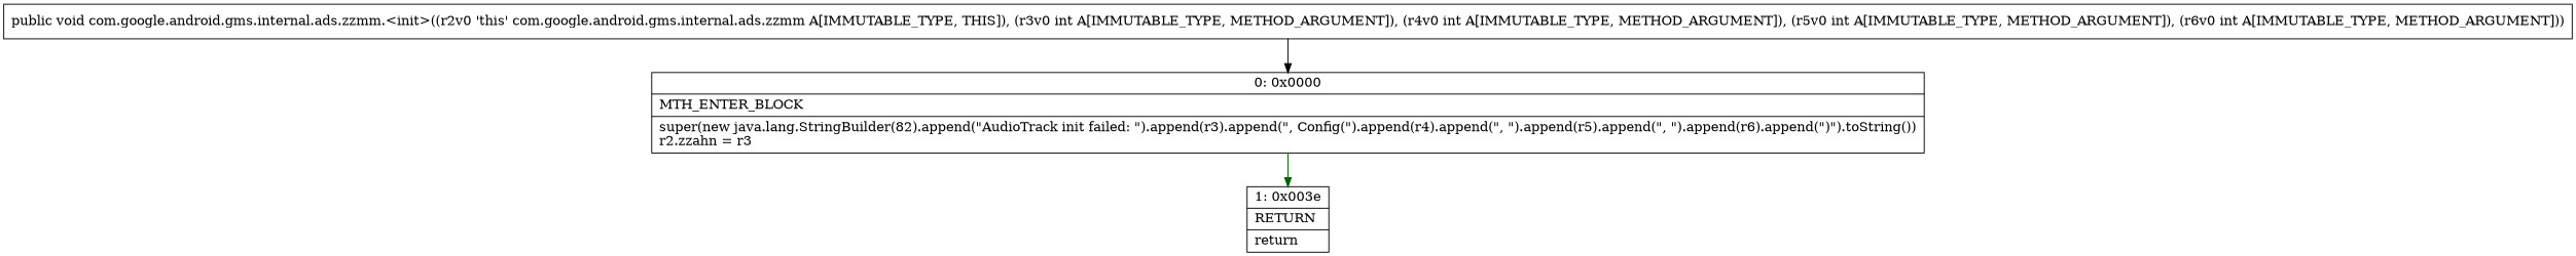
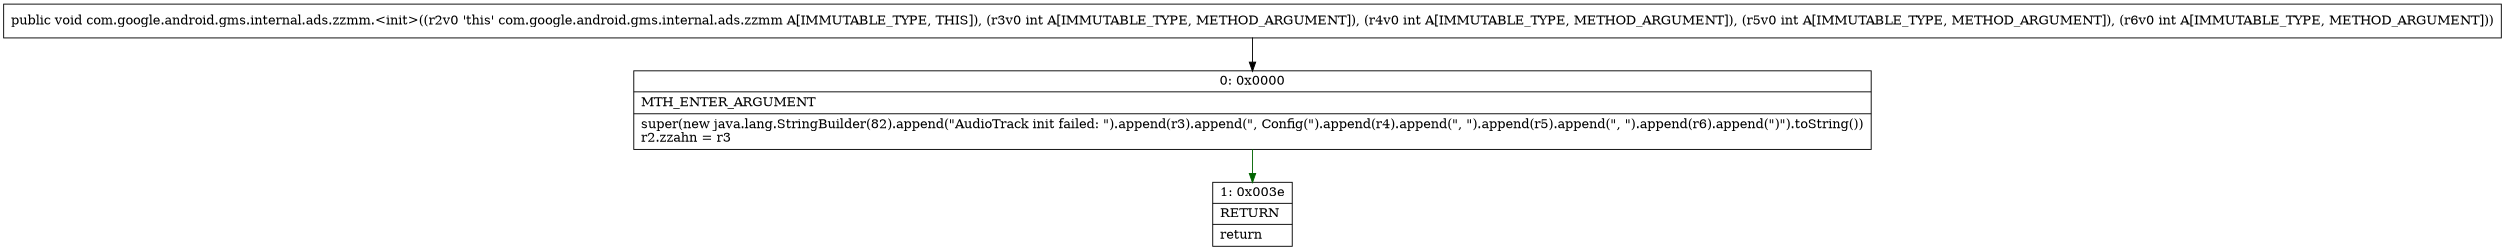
  digraph {
    node [shape=record]
-   n1 [label="{0\:\ 0x0000|MTH_ENTER_BLOCK\l|super(new java.lang.StringBuilder(82).append(\"AudioTrack init failed: \").append(r3).append(\", Config(\").append(r4).append(\", \").append(r5).append(\", \").append(r6).append(\")\").toString())\lr2.zzahn = r3\l}"]
+   n1 [label="{0\:\ 0x0000|MTH_ENTER_ARGUMENT\l|super(new java.lang.StringBuilder(82).append(\"AudioTrack init failed: \").append(r3).append(\", Config(\").append(r4).append(\", \").append(r5).append(\", \").append(r6).append(\")\").toString())\lr2.zzahn = r3\l}"]
    n2 [label="{1\:\ 0x003e|RETURN\l|return\l}"]
    n3 [label="{public void com.google.android.gms.internal.ads.zzmm.\<init\>((r2v0 'this' com.google.android.gms.internal.ads.zzmm A[IMMUTABLE_TYPE, THIS]), (r3v0 int A[IMMUTABLE_TYPE, METHOD_ARGUMENT]), (r4v0 int A[IMMUTABLE_TYPE, METHOD_ARGUMENT]), (r5v0 int A[IMMUTABLE_TYPE, METHOD_ARGUMENT]), (r6v0 int A[IMMUTABLE_TYPE, METHOD_ARGUMENT])) }"]
    n1 -> n2 [color=darkgreen]
    n3 -> n1 [color=black]
  }
